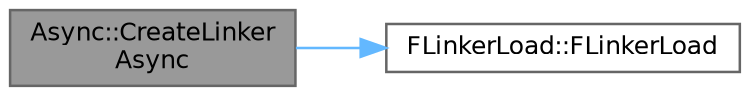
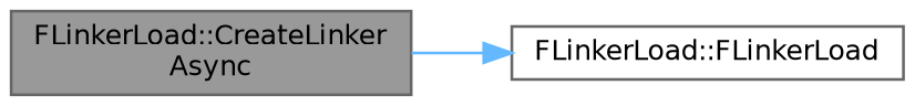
  digraph {
    rankdir=LR
    node [fontname=Helvetica fontsize=10 shape=box style=filled]
-   n1 [color=gray40 fillcolor=grey60 fontcolor=black height=0.2 label="Async::CreateLinker\lAsync" width=0.4]
+   n1 [color=gray40 fillcolor=grey60 fontcolor=black height=0.2 label="FLinkerLoad::CreateLinker\lAsync" width=0.4]
    n2 [color=grey40 fillcolor=white height=0.2 label="FLinkerLoad::FLinkerLoad" width=0.4]
    n1 -> n2 [color=steelblue1 fontname=Helvetica fontsize=10 labelfontname=Helvetica labelfontsize=10 style=solid]
  }
